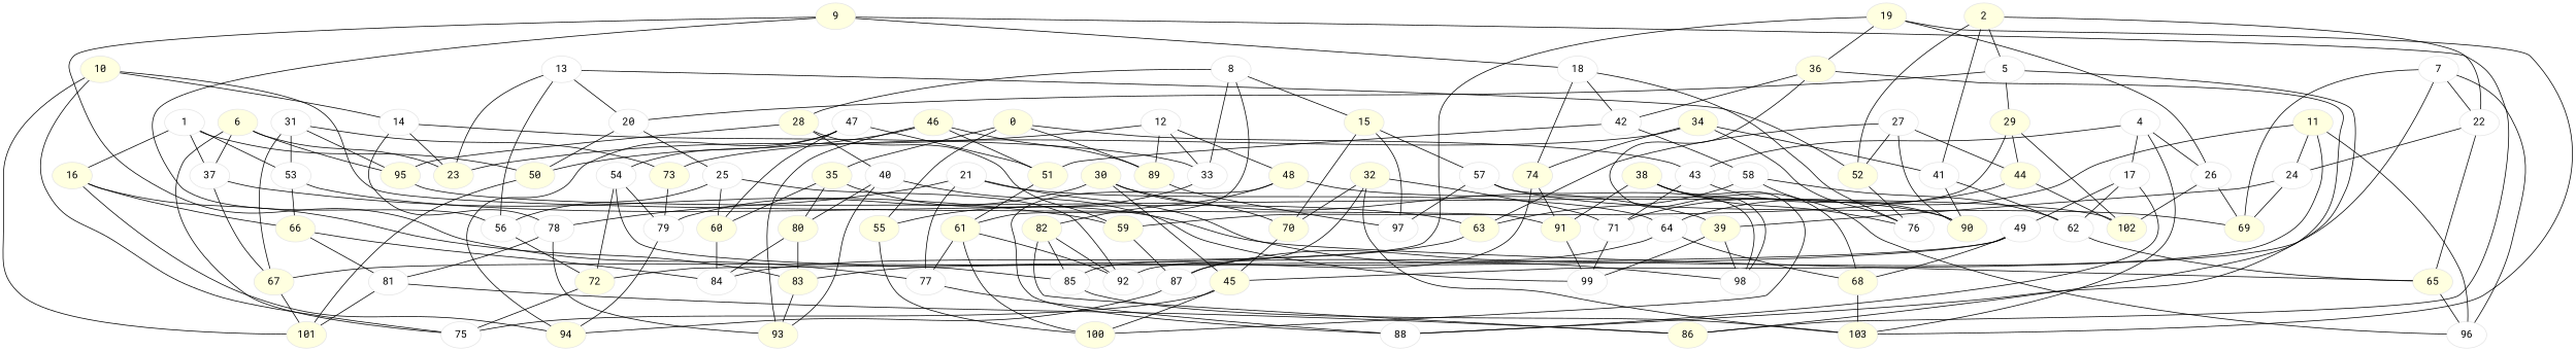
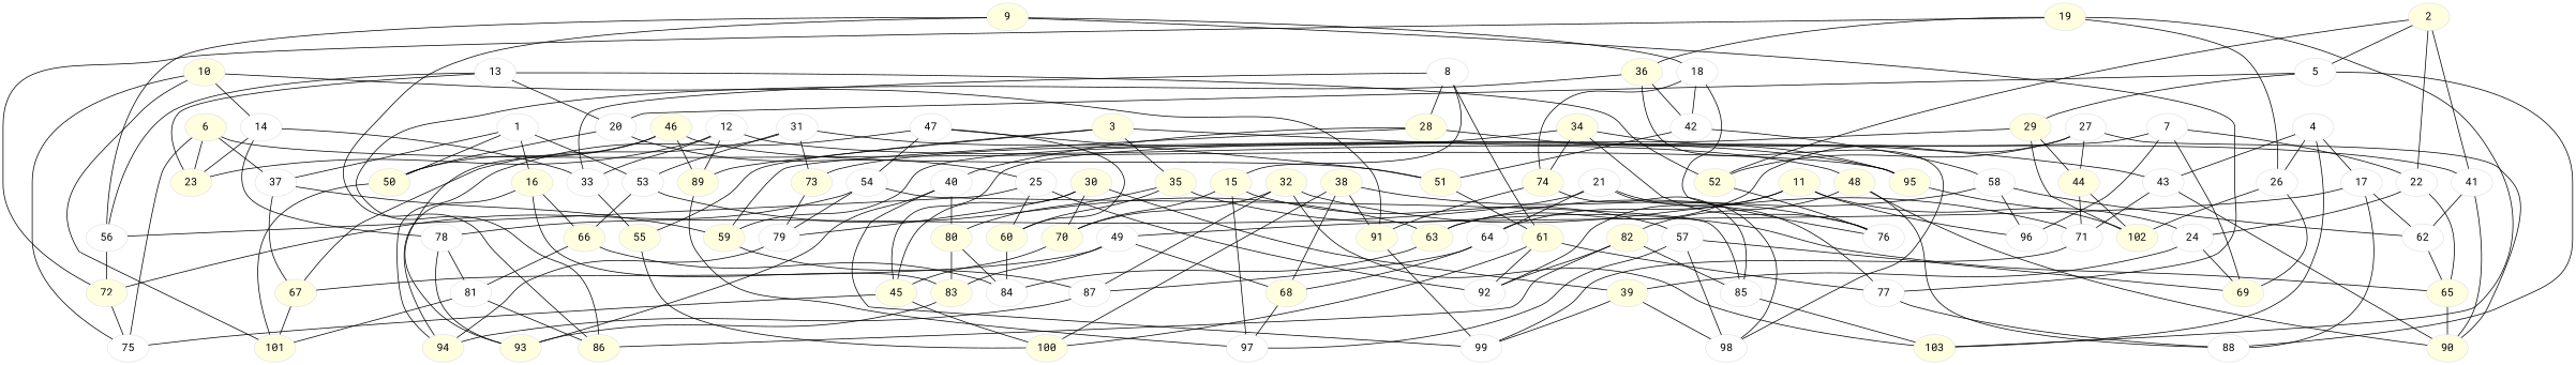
  graph {
    fontname="Roboto Mono"
    node [color=gray90 fillcolor=lightyellow fontname="Roboto Mono" style=filled]
    edge [fontname="Roboto Mono"]
    1 [fillcolor=white]
    16
    37 [fillcolor=white]
    50
    53 [fillcolor=white]
    66
    83
    94
    59
    67
    101
    63
    5 [fillcolor=white]
    2
    22 [fillcolor=white]
    41 [fillcolor=white]
    52
    20 [fillcolor=white]
    29
    88 [fillcolor=white]
    24 [fillcolor=white]
    65
    62 [fillcolor=white]
    90
    76 [fillcolor=white]
-   3 [label=0]
+   3
    35
    43 [fillcolor=white]
    55
    89
    60
    80
    71 [fillcolor=white]
    100
    97 [fillcolor=white]
    4 [fillcolor=white]
    17 [fillcolor=white]
    26 [fillcolor=white]
    103
    49 [fillcolor=white]
    69
    102
    25 [fillcolor=white]
    44
    6
    23
    75 [fillcolor=white]
    95
    7 [fillcolor=white]
    45
    96 [fillcolor=white]
    8 [fillcolor=white]
    15
    28
    33 [fillcolor=white]
    61
    57 [fillcolor=white]
    70
    40 [fillcolor=white]
    18 [fillcolor=white]
    9
    56 [fillcolor=white]
    77 [fillcolor=white]
    86
    42 [fillcolor=white]
    74
    72
    10
    14 [fillcolor=white]
    91
    78 [fillcolor=white]
    99 [fillcolor=white]
    11
    64 [fillcolor=white]
    92 [fillcolor=white]
    39
    87 [fillcolor=white]
    68
    12 [fillcolor=white]
    48
    82
    13 [fillcolor=white]
    93
    81 [fillcolor=white]
    98 [fillcolor=white]
    84 [fillcolor=white]
    51
    58 [fillcolor=white]
    85 [fillcolor=white]
    19
    36
    21 [fillcolor=white]
    27 [fillcolor=white]
    30
    79 [fillcolor=white]
    31 [fillcolor=white]
    73
    32
    34
    38
    46
    47 [fillcolor=white]
    54 [fillcolor=white]
    1 -- 16
    1 -- 37
    1 -- 50
    1 -- 53
    16 -- 66
    16 -- 83
    16 -- 94
    37 -- 59
    37 -- 67
    50 -- 101
    53 -- 66
    53 -- 63
    66 -- 81
    66 -- 84
    83 -- 93
    59 -- 87
    67 -- 101
    63 -- 84
    5 -- 20
    5 -- 29
    5 -- 88
    2 -- 5
    2 -- 22
    2 -- 41
    2 -- 52
    22 -- 24
    22 -- 65
    41 -- 62
    41 -- 90
    52 -- 76
    20 -- 50
    20 -- 25
    29 -- 59
    29 -- 102
    29 -- 44
    24 -- 69
    24 -- 39
-   65 -- 96
+   65 -- 90
    62 -- 65
    3 -- 35
    3 -- 43
    3 -- 55
    3 -- 89
    35 -- 65
    35 -- 60
    35 -- 80
    43 -- 90
    43 -- 71
    55 -- 100
    89 -- 97
    60 -- 84
    80 -- 83
    80 -- 84
    71 -- 99
    4 -- 43
    4 -- 17
    4 -- 26
    4 -- 103
    17 -- 88
    17 -- 62
    17 -- 49
    26 -- 69
    26 -- 102
    49 -- 83
    49 -- 67
    49 -- 68
    25 -- 60
    25 -- 56
    25 -- 92
    44 -- 71
    44 -- 102
    6 -- 37
    6 -- 23
    6 -- 75
    6 -- 95
    95 -- 102
    7 -- 22
    7 -- 69
    7 -- 45
    7 -- 96
    45 -- 100
    45 -- 75
    8 -- 15
    8 -- 28
    8 -- 33
    8 -- 61
    15 -- 97
    15 -- 57
    15 -- 70
    28 -- 59
    28 -- 95
    28 -- 40
    33 -- 55
    61 -- 100
    61 -- 77
    61 -- 92
    57 -- 97
    57 -- 69
    57 -- 98
    70 -- 45
    40 -- 80
    40 -- 99
    40 -- 93
    18 -- 76
    18 -- 42
    18 -- 74
    9 -- 18
    9 -- 56
    9 -- 77
    9 -- 86
    56 -- 72
    77 -- 88
    42 -- 51
    42 -- 58
    74 -- 91
    74 -- 85
    72 -- 75
    10 -- 101
    10 -- 75
    10 -- 14
    10 -- 91
    14 -- 23
    14 -- 33
    14 -- 78
    91 -- 99
    78 -- 93
    78 -- 81
    11 -- 24
    11 -- 96
    11 -- 64
    11 -- 92
    64 -- 87
    64 -- 68
    39 -- 99
    39 -- 98
    87 -- 94
-   68 -- 103
+   68 -- 97
    12 -- 89
    12 -- 23
    12 -- 33
    12 -- 48
    48 -- 88
    48 -- 90
    48 -- 82
    82 -- 86
    82 -- 92
    82 -- 85
    13 -- 52
    13 -- 20
    13 -- 23
    13 -- 56
    81 -- 101
    81 -- 86
    51 -- 61
    58 -- 63
    58 -- 62
    58 -- 96
    85 -- 103
    19 -- 26
    19 -- 103
    19 -- 72
    19 -- 36
    36 -- 86
    36 -- 42
    36 -- 98
    21 -- 77
    21 -- 78
    21 -- 64
    21 -- 98
    27 -- 63
    27 -- 52
    27 -- 90
    27 -- 44
    30 -- 45
    30 -- 70
    30 -- 39
    30 -- 79
    79 -- 94
    31 -- 53
    31 -- 67
    31 -- 95
    31 -- 73
    73 -- 79
    32 -- 71
    32 -- 103
    32 -- 70
    32 -- 87
    34 -- 41
    34 -- 76
    34 -- 74
    34 -- 73
    38 -- 76
    38 -- 100
    38 -- 91
    38 -- 68
    46 -- 50
    46 -- 89
    46 -- 93
    46 -- 51
    47 -- 94
    47 -- 60
    47 -- 51
    47 -- 54
    54 -- 72
    54 -- 85
    54 -- 79
  }
